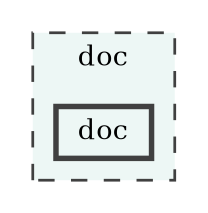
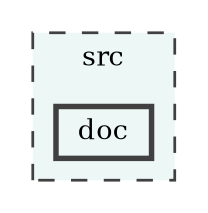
  digraph {
    compound=true
    fontname="DejaVu Serif"
    n1 [color=grey25 fillcolor="#edf7f5" fontname="DejaVu Serif" fontsize=10 height=0.2 label=doc shape=box style="filled,bold" width=0.4]
    subgraph cluster_1 {
      bgcolor="#edf7f5"
      fontsize=10
-     label=doc
+     label=src
      pencolor=grey25
      style="filled,dashed"
      n1
    }
  }
